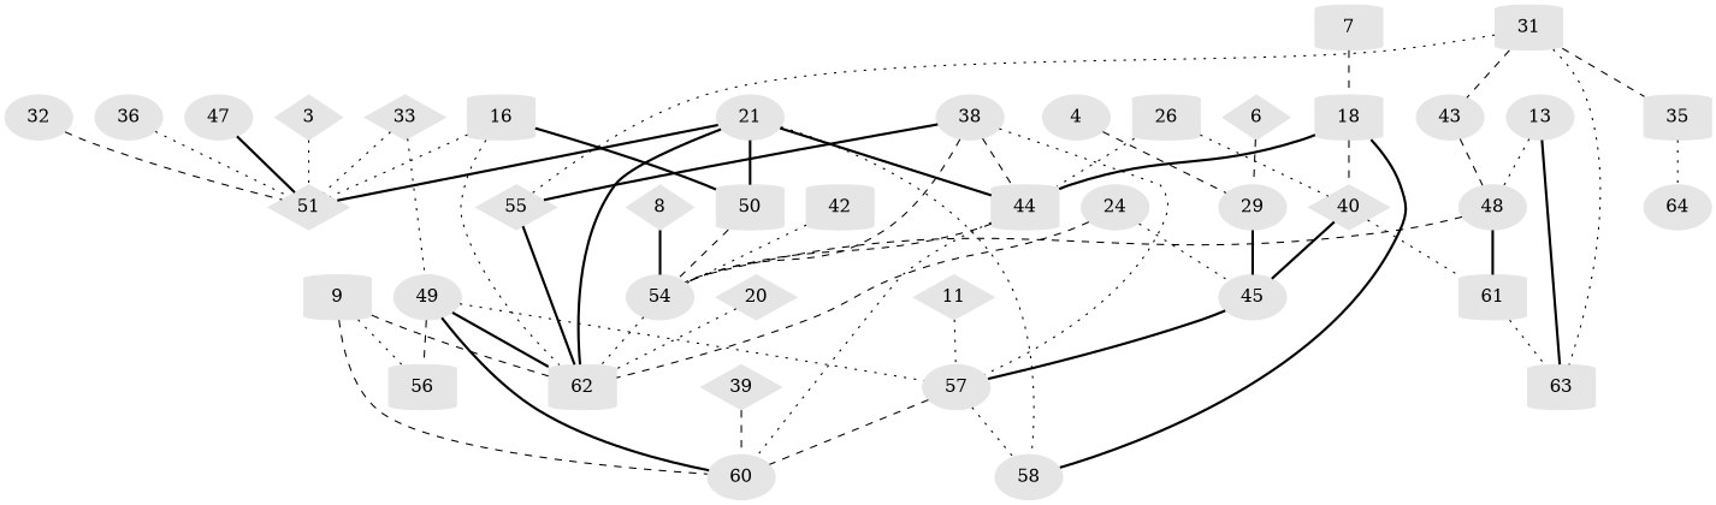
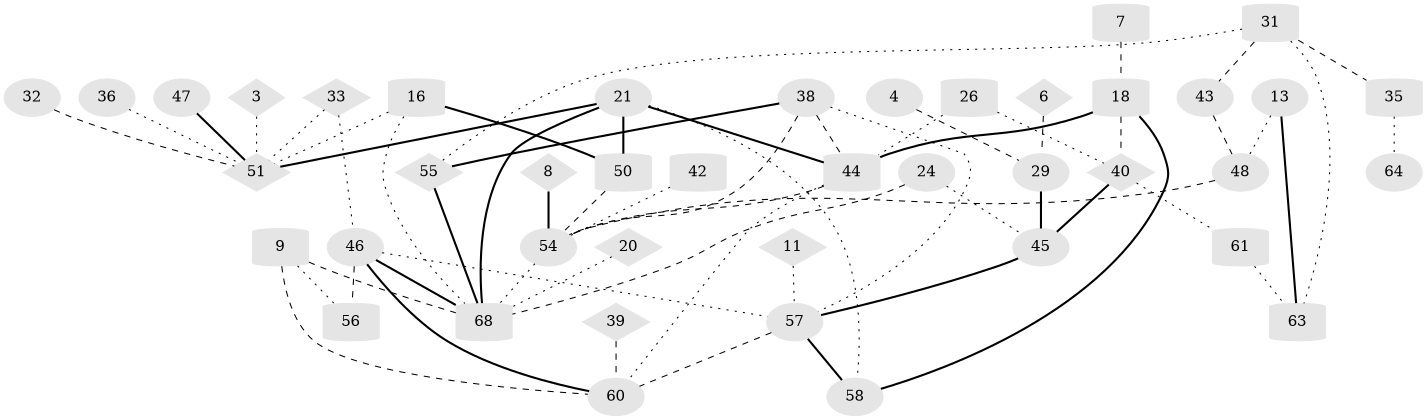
  graph {
    node [color=gray90 shape=ellipse style=filled]
    edge [style=dotted weight=1.0]
    3 [shape=diamond]
    51 [shape=diamond]
    4
    29
    45
    6 [shape=diamond]
    7 [shape=cylinder]
    18 [shape=cylinder]
    40 [shape=diamond]
    n10 [label=44 shape=cylinder]
    58
    8 [shape=diamond]
    54
-   62 [shape=cylinder]
+   62 [shape=cylinder label=68]
    9 [shape=cylinder]
    56 [shape=cylinder]
    60
    11 [shape=diamond]
    57
    13
    48
    63 [shape=cylinder]
    61 [shape=cylinder]
    16 [shape=cylinder]
    50 [shape=cylinder]
    21
    n27 [label=20 shape=diamond]
    24
    26 [shape=cylinder]
    31 [shape=cylinder]
    35 [shape=cylinder]
    43
    55 [shape=diamond]
    64
    32
    33 [shape=diamond]
-   46 [label=49]
+   46
    36
    38
    39 [shape=diamond]
    42 [shape=cylinder]
    47
    3 -- 51
    4 -- 29 [style=dashed]
    29 -- 45 [style=bold]
    45 -- 57 [style=bold]
    6 -- 29 [style=dashed]
    7 -- 18 [style=dashed]
    18 -- 40 [style=dashed]
    18 -- n10 [style=bold]
    18 -- 58 [style=bold]
    40 -- 45 [style=bold]
    40 -- 61
    n10 -- 54 [style=dashed]
    n10 -- 60
    8 -- 54 [style=bold]
    54 -- 62
    9 -- 62 [style=dashed]
    9 -- 56
    9 -- 60 [style=dashed]
    11 -- 57
-   57 -- 58
+   57 -- 58 [style=bold]
    57 -- 60 [style=dashed]
    13 -- 48
    13 -- 63 [style=bold]
    48 -- 54 [style=dashed]
-   48 -- 61 [style=bold weight=2.0]
    61 -- 63
    16 -- 51
    16 -- 62
    16 -- 50 [style=bold]
    50 -- 54 [style=dashed]
    21 -- 51 [style=bold]
    21 -- n10 [style=bold]
    21 -- 58
    21 -- 62 [style=bold]
    21 -- 50 [style=bold]
    n27 -- 62
    24 -- 45
    24 -- 62 [style=dashed]
    26 -- 40
    26 -- n10
    31 -- 63
    31 -- 35 [style=dashed]
    31 -- 43 [style=dashed]
    31 -- 55
    35 -- 64
    43 -- 48 [style=dashed]
    55 -- 62 [style=bold]
    32 -- 51 [style=dashed]
    33 -- 51
    33 -- 46
    46 -- 62 [style=bold]
    46 -- 56 [style=dashed]
    46 -- 60 [style=bold]
    46 -- 57
    36 -- 51
    38 -- n10 [style=dashed]
    38 -- 54 [style=dashed]
    38 -- 57
    38 -- 55 [style=bold]
    39 -- 60 [style=dashed]
    42 -- 54
    47 -- 51 [style=bold]
  }
